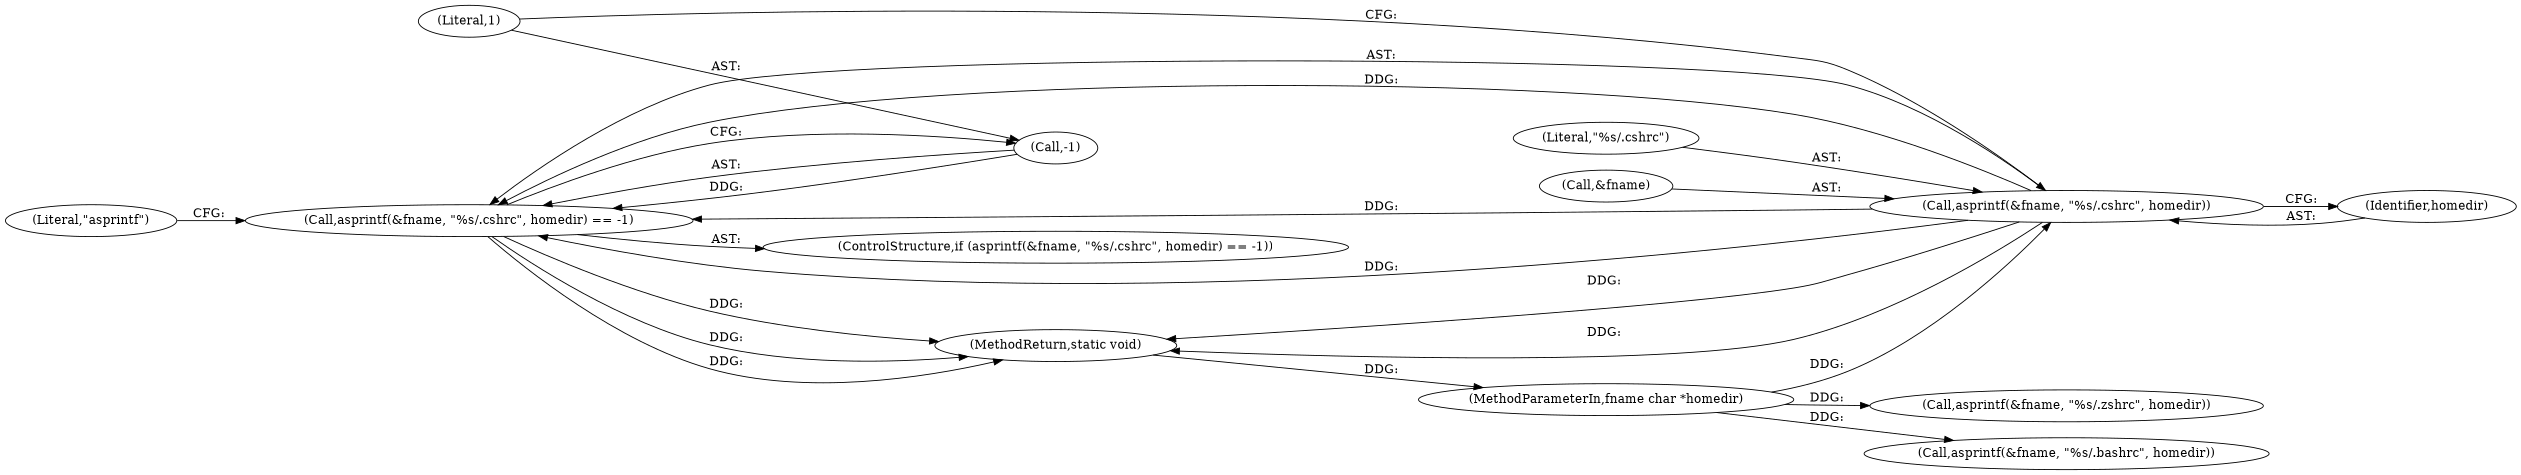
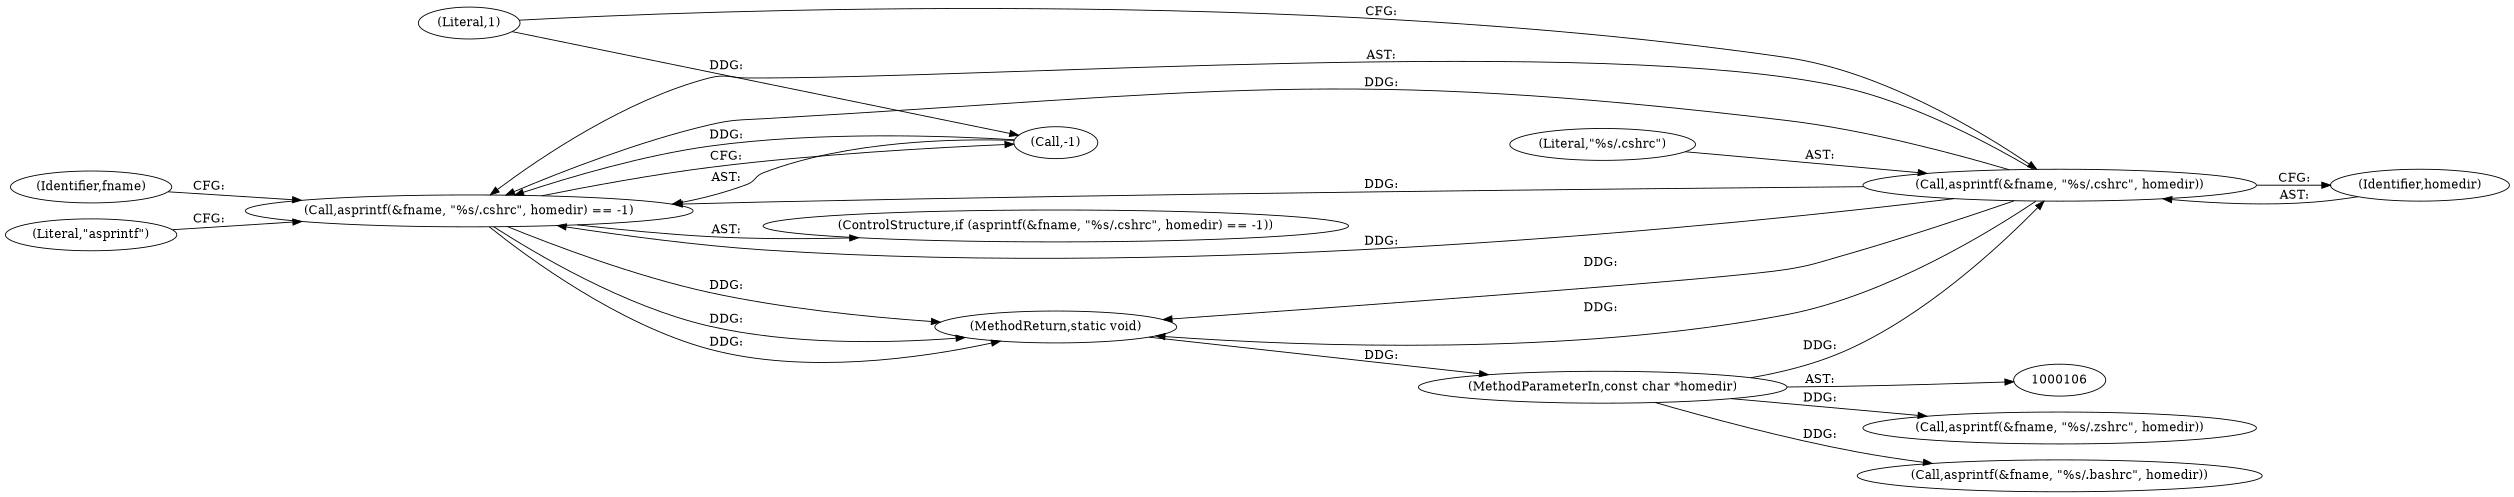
  digraph {
    rankdir=LR
    n1 [label="(Call,asprintf(&fname, \"%s/.cshrc\", homedir) == -1)"]
    n2 [label="(Call,-1)"]
    n3 [label="(MethodReturn,static void)"]
    n4 [label="(ControlStructure,if (asprintf(&fname, \"%s/.cshrc\", homedir) == -1))"]
-   n5 [label="(MethodParameterIn,fname char *homedir)"]
+   n5 [label="(MethodParameterIn,const char *homedir)"]
    n6 [label="(Call,asprintf(&fname, \"%s/.cshrc\", homedir))"]
    n7 [label="(Identifier,homedir)"]
    n8 [label="(Call,asprintf(&fname, \"%s/.zshrc\", homedir))"]
    n9 [label="(Call,asprintf(&fname, \"%s/.bashrc\", homedir))"]
+   1000106
    n11 [label="(Literal,1)"]
+   n12 [label="(Identifier,fname)"]
    n13 [label="(Literal,\"asprintf\")"]
    n14 [label="(Literal,\"%s/.cshrc\")"]
-   n15 [label="(Call,&fname)"]
    n1 -> n2 [label="CFG: "]
    n1 -> n3 [label="DDG: "]
    n1 -> n3 [label="DDG: "]
    n1 -> n3 [label="DDG: "]
    n1 -> n4 [label="AST: "]
    n2 -> n1 [label="AST: "]
    n2 -> n1 [label="DDG: "]
    n3 -> n5 [label="DDG: "]
    n5 -> n6 [label="DDG: "]
    n5 -> n8 [label="DDG: "]
    n5 -> n9 [label="DDG: "]
+   n5 -> 1000106 [label="AST: "]
    n6 -> n1 [label="AST: "]
    n6 -> n1 [label="DDG: "]
    n6 -> n1 [label="DDG: "]
    n6 -> n1 [label="DDG: "]
    n6 -> n3 [label="DDG: "]
    n6 -> n3 [label="DDG: "]
    n6 -> n7 [label="CFG: "]
    n7 -> n6 [label="AST: "]
-   n11 -> n2 [label="AST: "]
+   n11 -> n2 [label="DDG: "]
    n11 -> n6 [label="CFG: "]
+   n12 -> n1 [label="CFG: "]
    n13 -> n1 [label="CFG: "]
    n14 -> n6 [label="AST: "]
-   n15 -> n6 [label="AST: "]
  }
